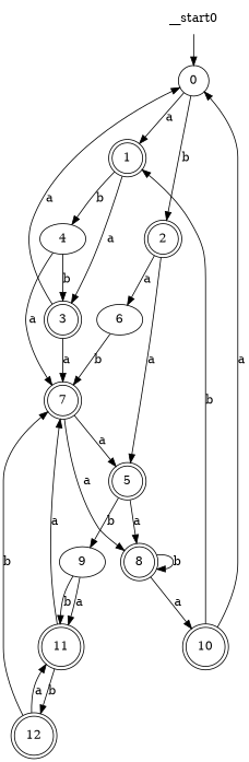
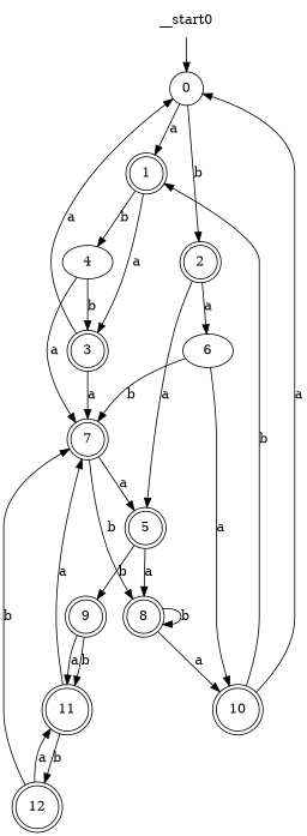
  digraph {
    node [shape=doublecircle]
    __start0 [shape=none]
    0 [shape=circle]
    1
    2
    3
    4 [shape=""]
    5
    6 [shape=""]
    7
    8
-   9 [shape=ellipse]
+   9
    10
    11
    12
    __start0 -> 0
    0 -> 1 [label=a]
    0 -> 2 [label=b]
    1 -> 3 [label=a]
    1 -> 4 [label=b]
    2 -> 5 [label=a]
    2 -> 6 [label=a]
    3 -> 0 [label=a]
    3 -> 7 [label=a]
    4 -> 3 [label=b]
    4 -> 7 [label=a]
    5 -> 8 [label=a]
    5 -> 9 [label=b]
    6 -> 7 [label=b]
+   6 -> 10 [label=a]
    7 -> 5 [label=a]
-   7 -> 8 [label=a]
+   7 -> 8 [label=b]
    8 -> 8 [label=b]
    8 -> 10 [label=a]
    9 -> 11 [label=a]
    9 -> 11 [label=b]
    10 -> 0 [label=a]
    10 -> 1 [label=b]
    11 -> 7 [label=a]
    11 -> 12 [label=b]
    12 -> 7 [label=b]
    12 -> 11 [label=a]
  }
